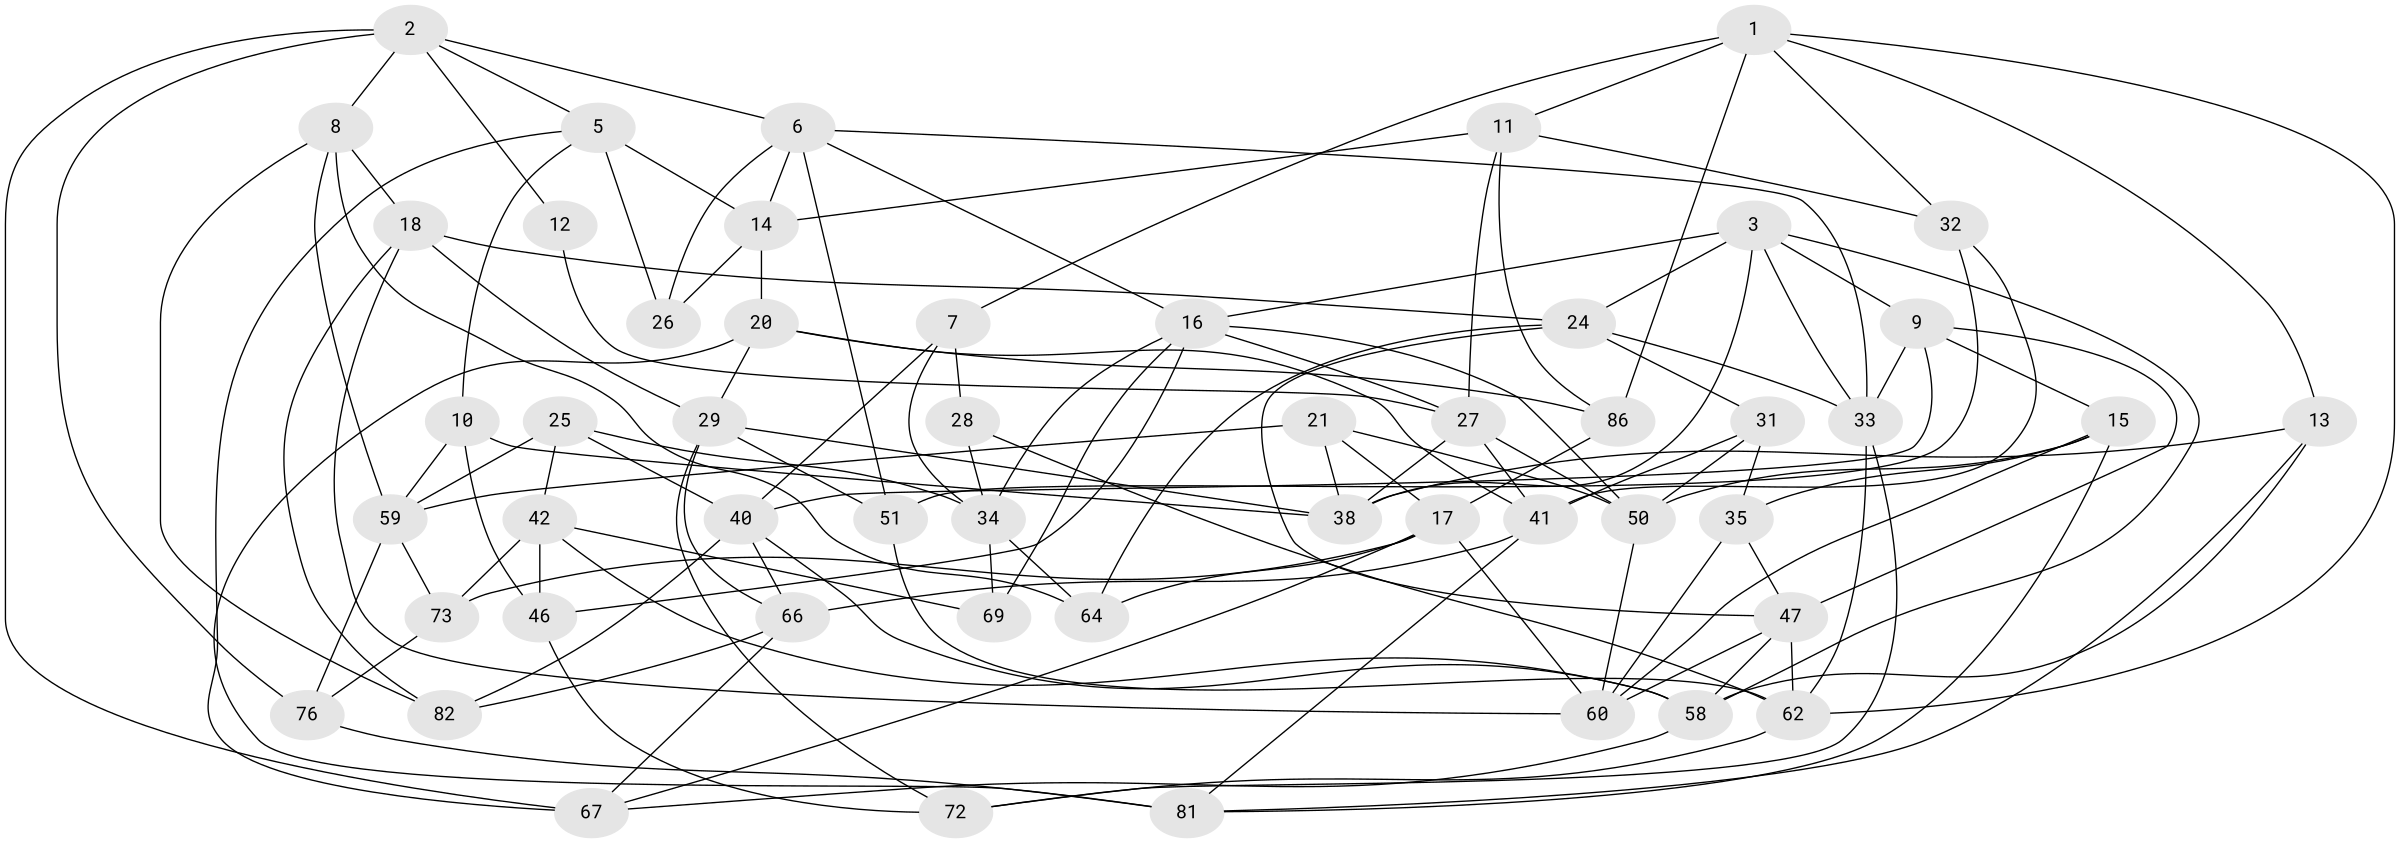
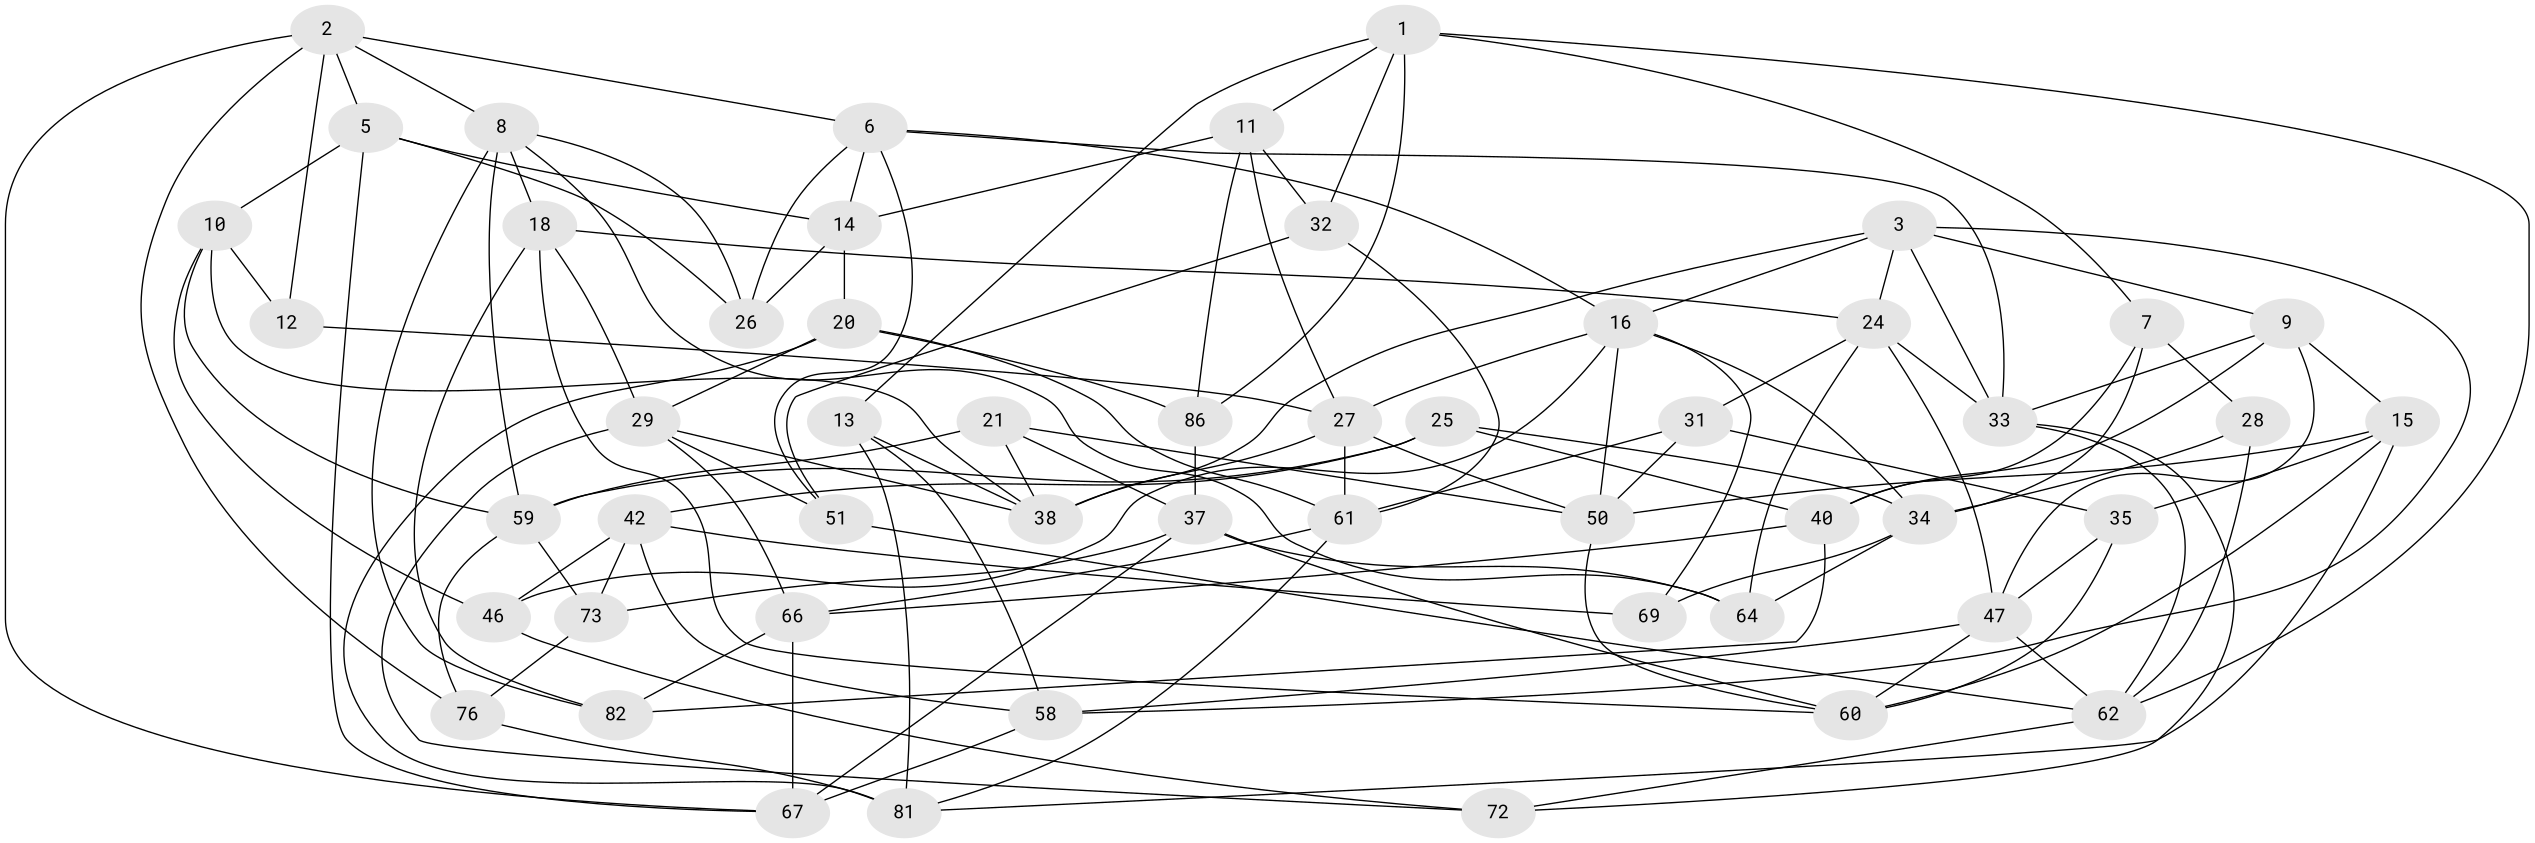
  graph {
    fontname="Roboto Mono"
    node [color=gray90 fontname="Roboto Mono" style=filled]
    edge [fontname="Roboto Mono"]
    1 [super="+44"]
    7
    11 [super="+19"]
    13
    32
    n6 [label=86]
    62 [super="+71"]
    28
    34 [super="+56"]
    40 [super="+65"]
    14 [super="+22"]
    n12 [label=27 super="+39"]
    38 [super="+75"]
    58 [super="+70"]
    81 [super="+84"]
    51
-   61 [super="+63" label=41]
-   37 [super="+55" label=17]
+   61 [super="+63"]
+   37 [super="+55"]
    72
    2 [super="+4"]
    5 [super="+23"]
    6 [super="+68"]
    8 [super="+74"]
    12
    67 [super="+79"]
    76
    10 [super="+86"]
    26 [super="+57"]
    16 [super="+48"]
    33 [super="+54"]
    18 [super="+30"]
    59 [super="+78"]
    64
    82
    3 [super="+41"]
    9 [super="+80"]
    24 [super="+27"]
    15 [super="+43"]
    47 [super="+53"]
    46
    69
    50 [super="+52"]
    31
    20 [super="+77"]
    66 [super="+85"]
    60 [super="+83"]
    29 [super="+45"]
    73
    35
    21
    25
    42 [super="+49"]
    1 -- 7
    1 -- 11
    1 -- 13
    1 -- 32
    1 -- n6
    1 -- 62
    7 -- 28
    7 -- 34
    7 -- 40
    11 -- 32
    11 -- n6
    11 -- 14
    11 -- n12
    13 -- 38
    13 -- 58
    13 -- 81
    32 -- 51
    32 -- 61
    n6 -- 37
    62 -- 72
    28 -- 62
    28 -- 34
    34 -- 64
    34 -- 69
-   40 -- 58
    40 -- 82
    40 -- 66
    14 -- 26 [weight=2]
    14 -- 20
    n12 -- 38
    n12 -- 61
    n12 -- 50
    58 -- 67
    51 -- 62
    61 -- 81
    61 -- 66
    37 -- 67
    37 -- 64
    37 -- 60
    37 -- 73
    2 -- 5
    2 -- 6
    2 -- 8
    2 -- 12
    2 -- 67
    2 -- 76
    5 -- 14
    5 -- 67
    5 -- 10
    5 -- 26 [weight=2]
    6 -- 14
    6 -- 51
    6 -- 26
    6 -- 16
    6 -- 33
+   8 -- 26
    8 -- 18
    8 -- 59
    8 -- 64
    8 -- 82
    12 -- n12
    76 -- 81
    10 -- 38
+   10 -- 12 [weight=2]
    10 -- 59
    10 -- 46
    16 -- 34
    16 -- n12
    16 -- 46
    16 -- 69
    16 -- 50
    33 -- 62
    33 -- 72
    18 -- 82
    18 -- 24
    18 -- 60
    18 -- 29
    59 -- 76
    59 -- 73
    3 -- 38
    3 -- 58
    3 -- 16
    3 -- 33
    3 -- 9
    3 -- 24
    9 -- 40
    9 -- 33
    9 -- 15 [weight=2]
    9 -- 47
    24 -- 33
    24 -- 64
    24 -- 47
    24 -- 31
    15 -- 81
    15 -- 50
    15 -- 60
    15 -- 35
    47 -- 62
    47 -- 58
    47 -- 60
    46 -- 72
    50 -- 60
    31 -- 61
    31 -- 50
    31 -- 35
    20 -- n6
    20 -- 81 [weight=2]
    20 -- 61
    20 -- 29
    66 -- 67 [weight=2]
    66 -- 82
    29 -- 38
    29 -- 51
    29 -- 72
    29 -- 66
    73 -- 76
    35 -- 47
    35 -- 60
    21 -- 38
    21 -- 37
    21 -- 59
    21 -- 50
    25 -- 34
    25 -- 40
    25 -- 59
    25 -- 42
    42 -- 58
    42 -- 46
    42 -- 69 [weight=2]
    42 -- 73
  }
